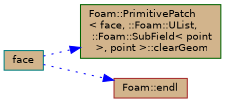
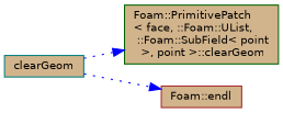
  digraph {
    rankdir=LR
    node [fillcolor=tan fontname=Helvetica fontsize=10 shape=record style=filled]
    edge [color=blue fontname=Helvetica fontsize=10 labelfontname=Helvetica labelfontsize=10 style=dotted]
-   n1 [color=teal fontcolor=black height=0.2 label=face width=0.4]
+   n1 [color=teal fontcolor=black height=0.2 label=clearGeom width=0.4]
    n2 [color=darkgreen height=0.2 label="Foam::PrimitivePatch\l\< face, ::Foam::UList,\l ::Foam::SubField\< point\l \>, point \>::clearGeom" width=0.4]
    n3 [color=brown height=0.2 label="Foam::endl" width=0.4]
    n1 -> n2
    n1 -> n3
  }
